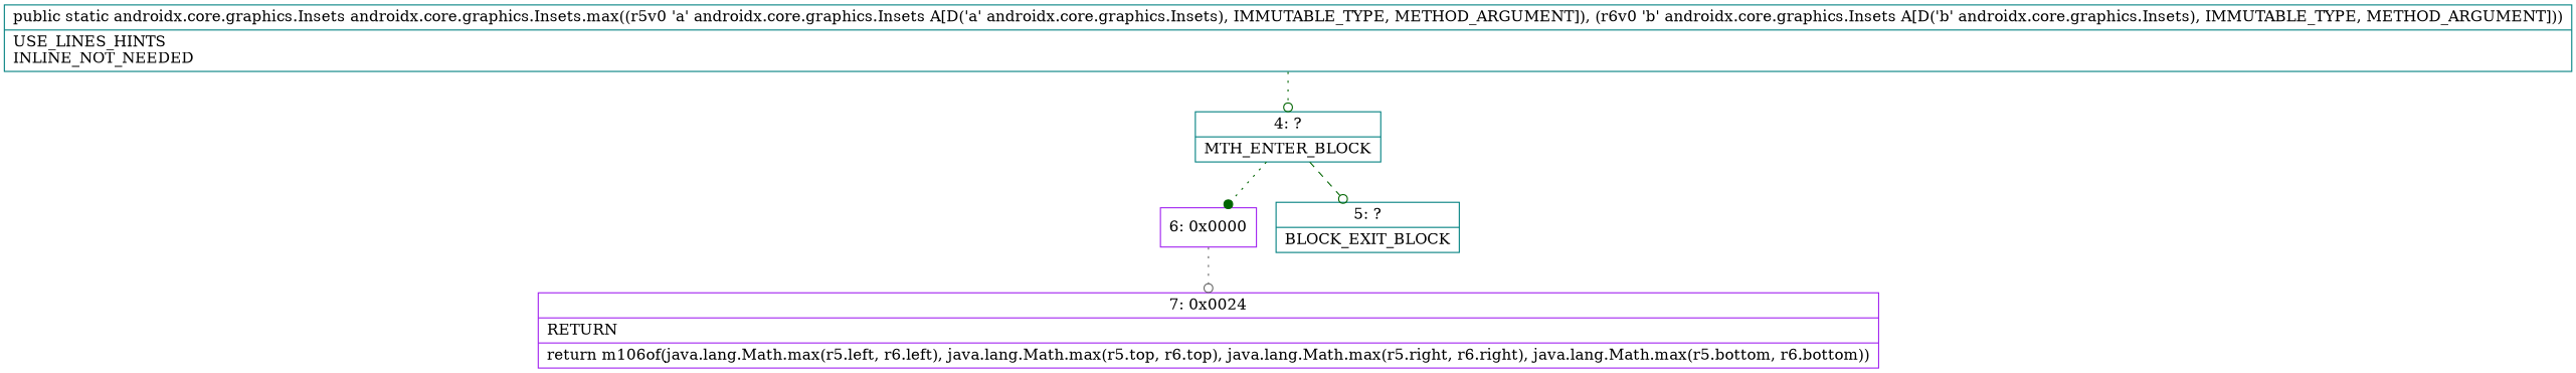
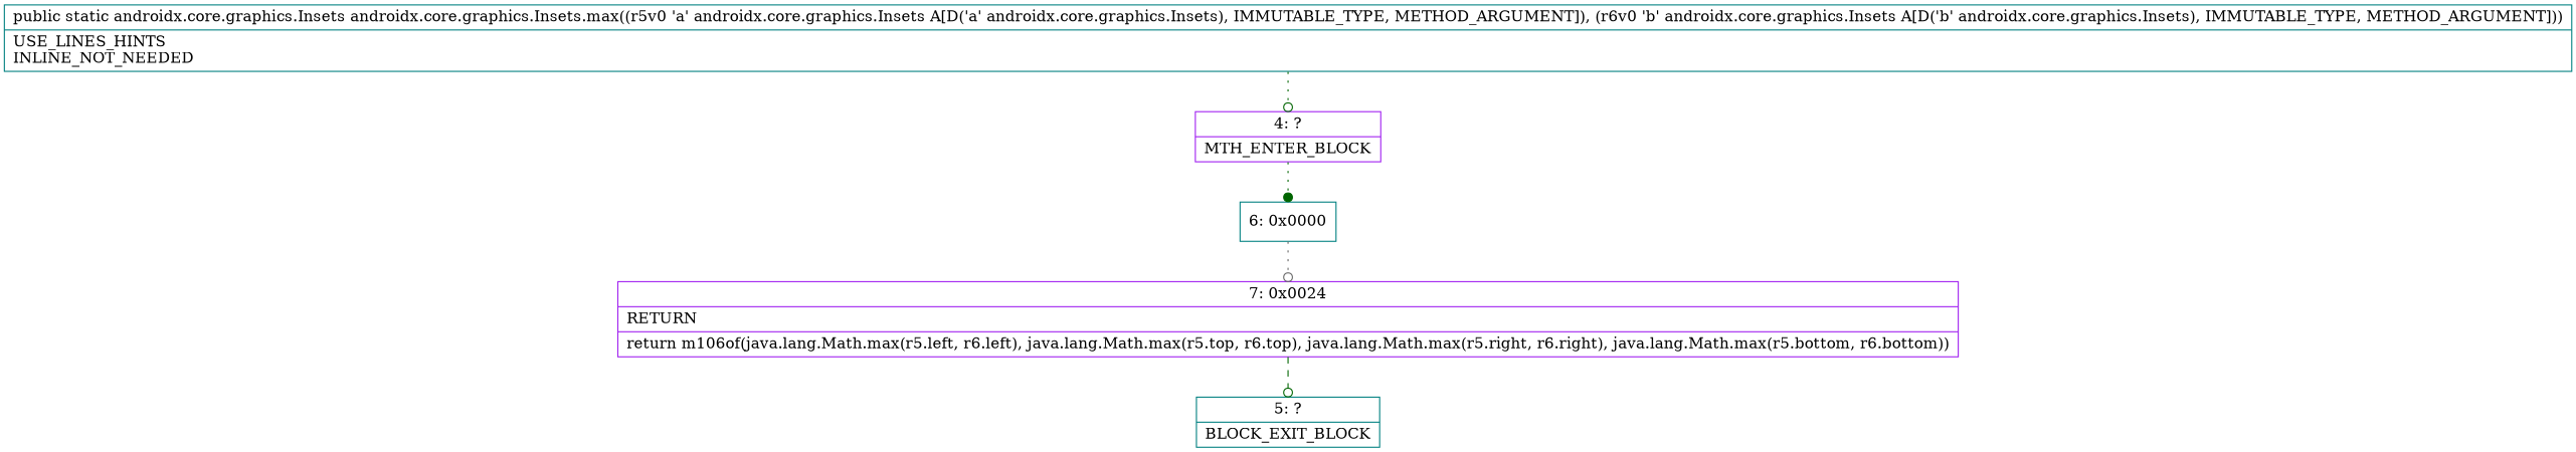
  digraph {
    node [color=teal shape=record]
    edge [arrowhead=odot color=darkgreen style=dotted]
-   n1 [label="{4\:\ ?|MTH_ENTER_BLOCK\l}"]
-   n2 [color=purple label="{6\:\ 0x0000}"]
+   n1 [color=purple label="{4\:\ ?|MTH_ENTER_BLOCK\l}"]
+   n2 [label="{6\:\ 0x0000}"]
    n3 [color=purple label="{7\:\ 0x0024|RETURN\l|return m106of(java.lang.Math.max(r5.left, r6.left), java.lang.Math.max(r5.top, r6.top), java.lang.Math.max(r5.right, r6.right), java.lang.Math.max(r5.bottom, r6.bottom))\l}"]
    n4 [label="{5\:\ ?|BLOCK_EXIT_BLOCK\l}"]
    n5 [label="{public static androidx.core.graphics.Insets androidx.core.graphics.Insets.max((r5v0 'a' androidx.core.graphics.Insets A[D('a' androidx.core.graphics.Insets), IMMUTABLE_TYPE, METHOD_ARGUMENT]), (r6v0 'b' androidx.core.graphics.Insets A[D('b' androidx.core.graphics.Insets), IMMUTABLE_TYPE, METHOD_ARGUMENT]))  | USE_LINES_HINTS\lINLINE_NOT_NEEDED\l}"]
    n1 -> n2 [arrowhead=dot]
    n2 -> n3 [color=gray40]
-   n1 -> n4 [style=dashed]
+   n3 -> n4 [style=dashed]
    n5 -> n1
  }
